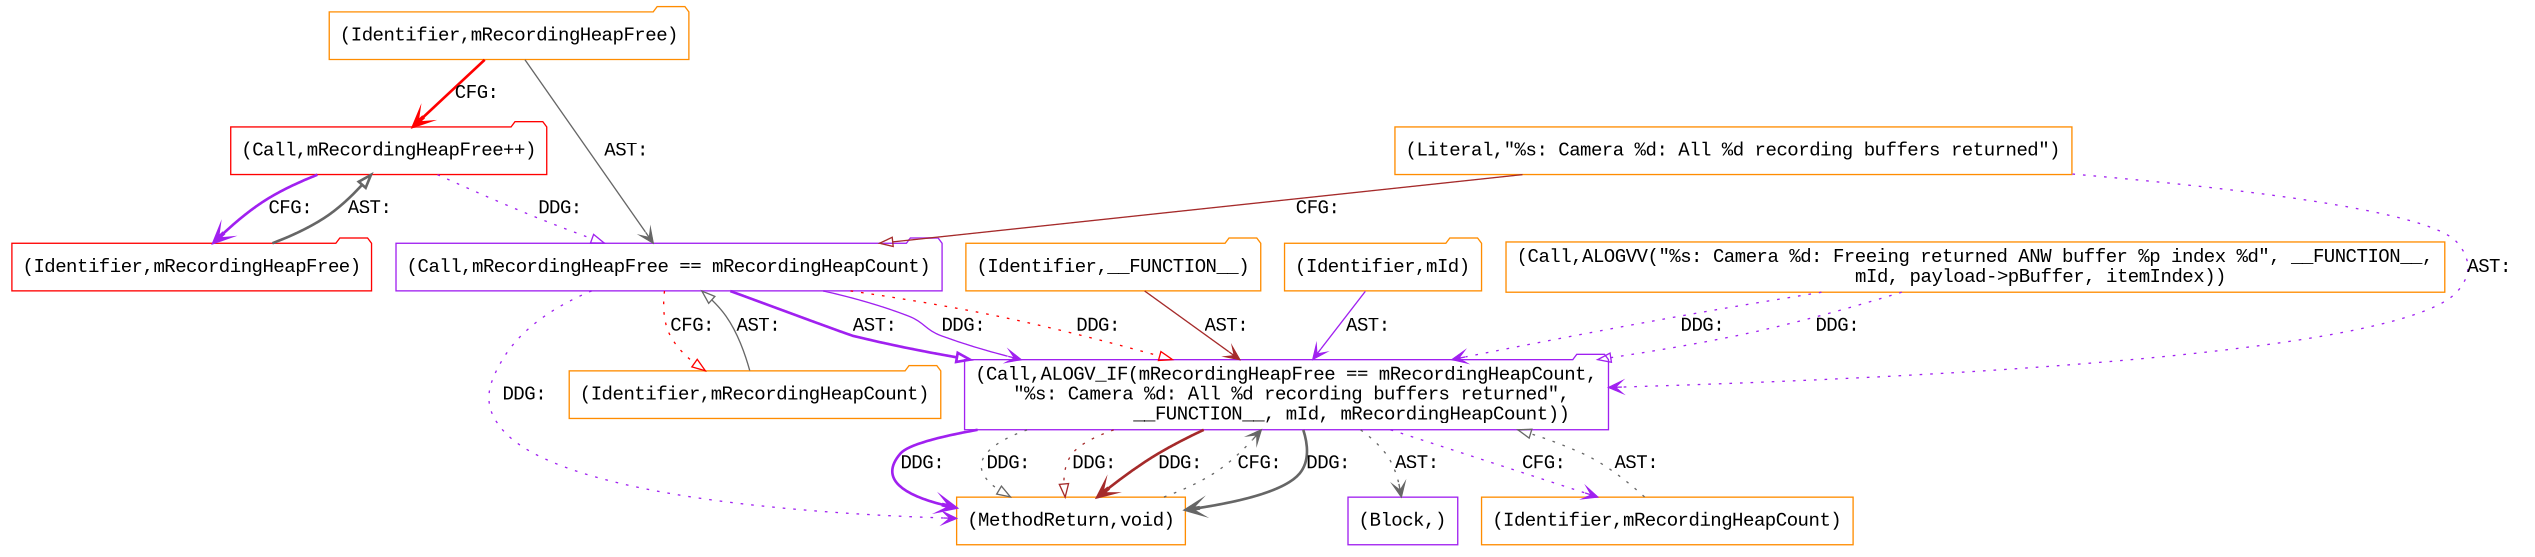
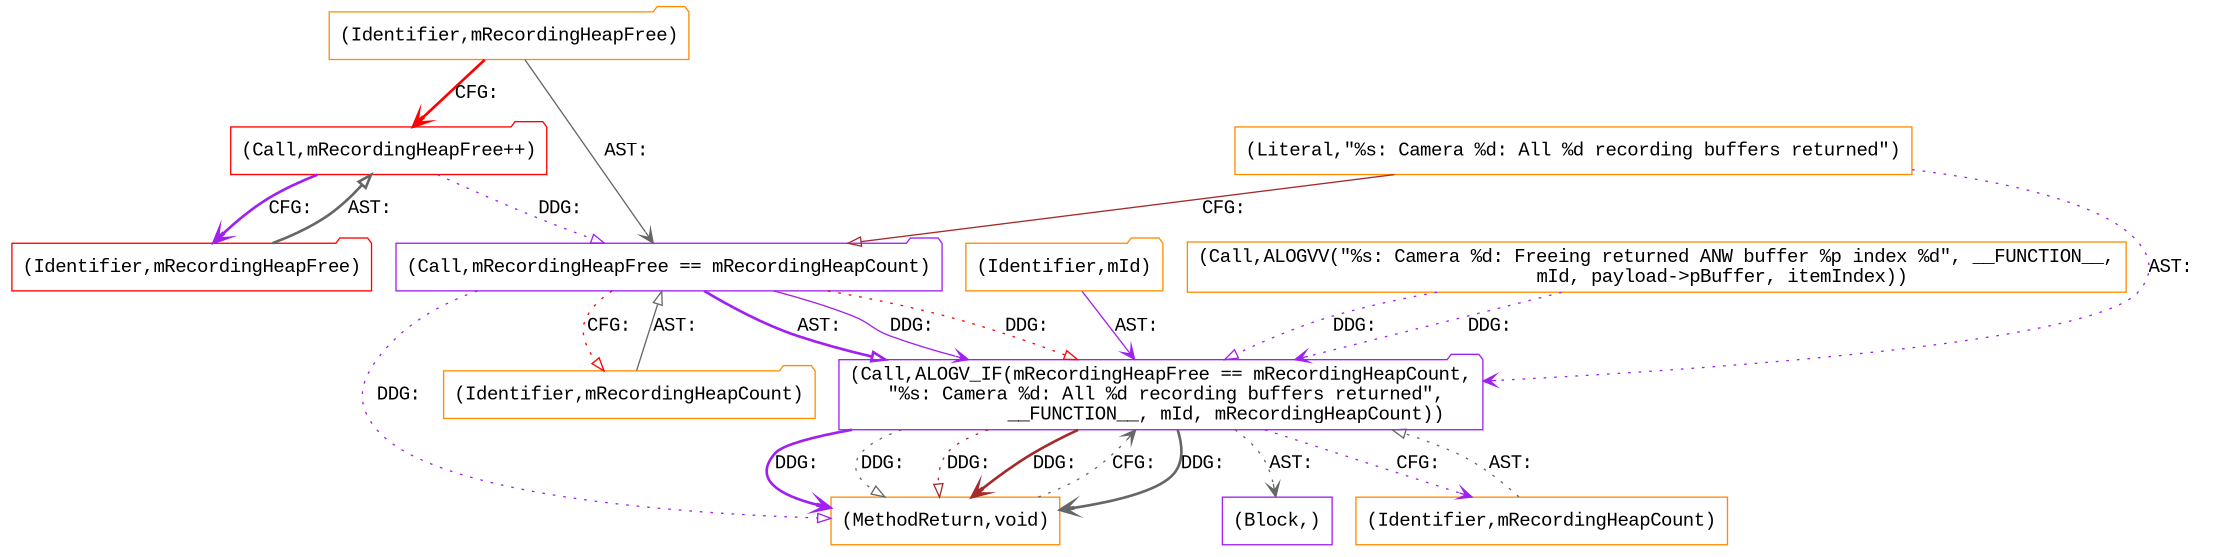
  digraph {
    fontname="Liberation Mono"
    node [color=darkorange fontname="Liberation Mono" shape=folder]
    edge [arrowhead=vee color=purple fontname="Liberation Mono" style=dotted]
    n1 [color=red label="(Call,mRecordingHeapFree++)"]
    n2 [color=purple label="(Call,mRecordingHeapFree == mRecordingHeapCount)"]
    n3 [color=red label="(Identifier,mRecordingHeapFree)"]
    n4 [color=purple label="(Call,ALOGV_IF(mRecordingHeapFree == mRecordingHeapCount,\n \"%s: Camera %d: All %d recording buffers returned\",\n            __FUNCTION__, mId, mRecordingHeapCount))"]
    n5 [label="(MethodReturn,void)" shape=box]
    n6 [label="(Identifier,mRecordingHeapCount)"]
    n7 [color=purple label="(Block,)" shape=box]
    n8 [label="(Identifier,mRecordingHeapCount)" shape=box]
    n9 [label="(Identifier,mRecordingHeapFree)"]
    n10 [label="(Literal,\"%s: Camera %d: All %d recording buffers returned\")" shape=box]
-   n11 [label="(Identifier,__FUNCTION__)"]
    n12 [label="(Identifier,mId)"]
    n13 [label="(Call,ALOGVV(\"%s: Camera %d: Freeing returned ANW buffer %p index %d\", __FUNCTION__,\n            mId, payload->pBuffer, itemIndex))" shape=box]
    n1 -> n2 [arrowhead=onormal label="DDG: "]
    n1 -> n3 [label="CFG: " style=bold]
    n2 -> n4 [arrowhead=onormal label="AST: " style=bold]
    n2 -> n4 [label="DDG: " style=solid]
    n2 -> n4 [arrowhead=onormal color=red label="DDG: "]
-   n2 -> n5 [label="DDG: "]
+   n2 -> n5 [arrowhead=onormal label="DDG: "]
    n2 -> n6 [arrowhead=onormal color=red label="CFG: "]
    n3 -> n1 [arrowhead=onormal color=gray40 label="AST: " style=bold]
    n4 -> n5 [color=gray40 label="DDG: " style=bold]
    n4 -> n5 [label="DDG: " style=bold]
    n4 -> n5 [arrowhead=onormal color=gray40 label="DDG: "]
    n4 -> n5 [arrowhead=onormal color=brown label="DDG: "]
    n4 -> n5 [color=brown label="DDG: " style=bold]
    n4 -> n7 [color=gray40 label="AST: "]
    n4 -> n8 [label="CFG: "]
    n5 -> n4 [color=gray40 label="CFG: "]
    n6 -> n2 [arrowhead=onormal color=gray40 label="AST: " style=solid]
    n8 -> n4 [arrowhead=onormal color=gray40 label="AST: "]
    n9 -> n1 [color=red label="CFG: " style=bold]
    n9 -> n2 [color=gray40 label="AST: " style=solid]
    n10 -> n2 [arrowhead=onormal color=brown label="CFG: " style=solid]
    n10 -> n4 [label="AST: "]
-   n11 -> n4 [color=brown label="AST: " style=solid]
    n12 -> n4 [label="AST: " style=solid]
    n13 -> n4 [label="DDG: "]
    n13 -> n4 [arrowhead=onormal label="DDG: "]
  }
